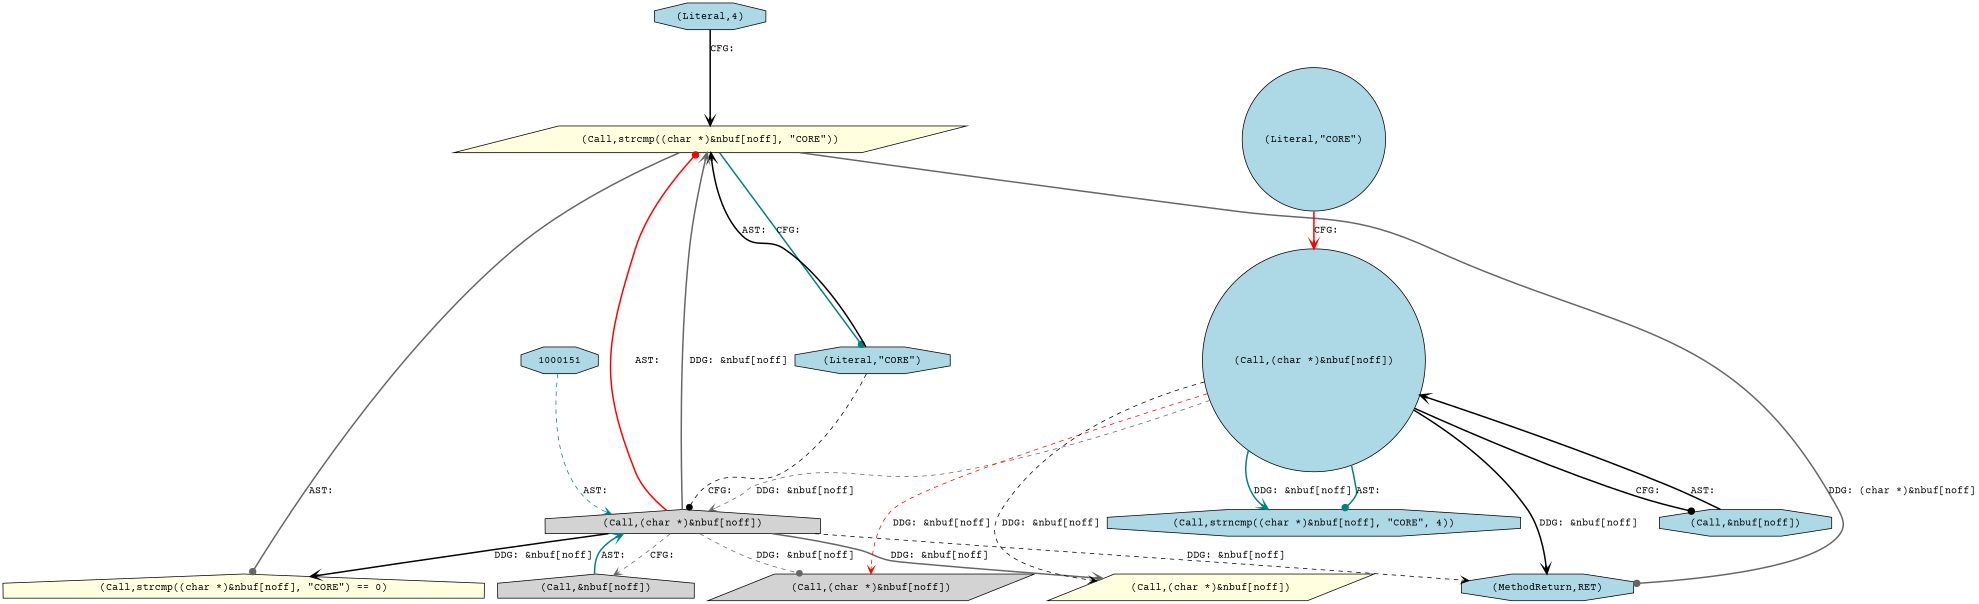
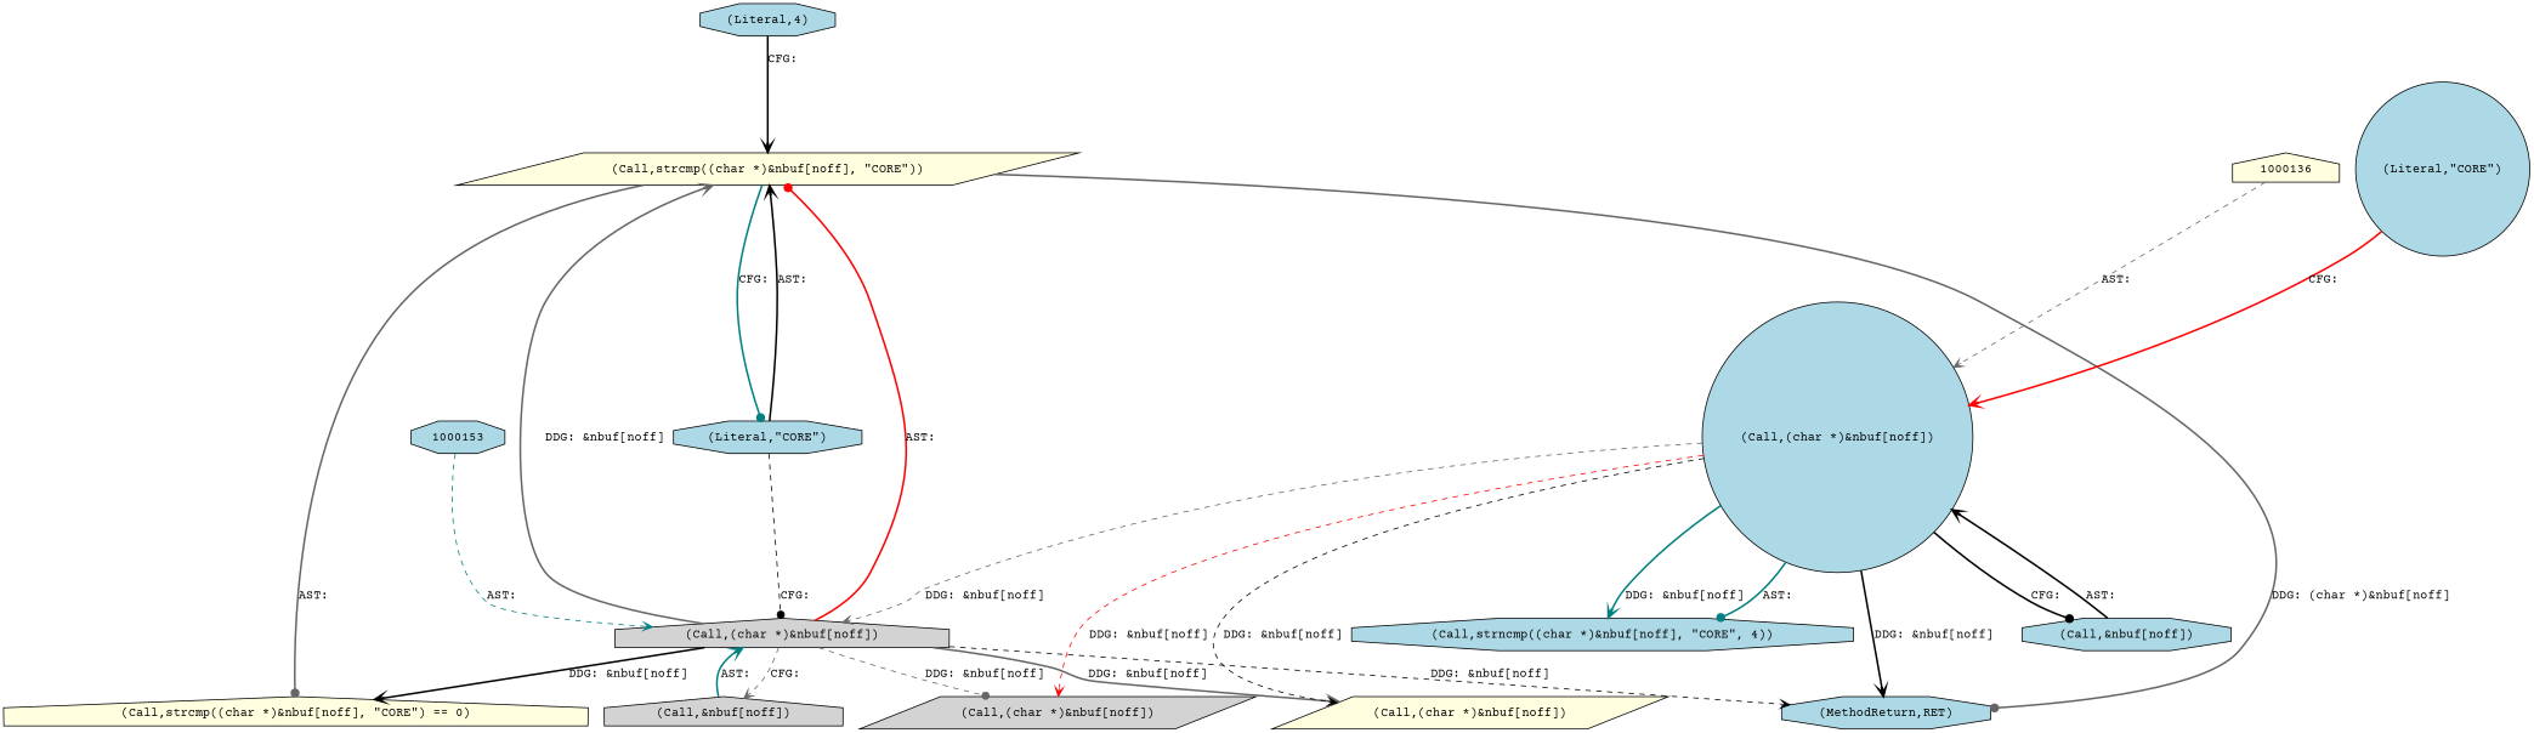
  digraph {
    fontname="Courier Prime"
    node [fillcolor=lightblue fontname="Courier Prime" shape=octagon style=filled]
    edge [arrowhead=vee color=black fontname="Courier Prime" style=bold]
    n1 [fillcolor=lightyellow label="(Call,strcmp((char *)&nbuf[noff], \"CORE\"))" shape=parallelogram]
    n2 [fillcolor=lightyellow label="(Call,strcmp((char *)&nbuf[noff], \"CORE\") == 0)" shape=house]
    n3 [label="(Literal,\"CORE\")"]
    n4 [label="(MethodReturn,RET)"]
    n5 [fillcolor=lightgrey label="(Call,(char *)&nbuf[noff])" shape=house]
    n6 [fillcolor=lightgrey label="(Call,&nbuf[noff])" shape=house]
    n7 [fillcolor=lightgrey label="(Call,(char *)&nbuf[noff])" shape=parallelogram]
    n8 [fillcolor=lightyellow label="(Call,(char *)&nbuf[noff])" shape=parallelogram]
    n9 [label="(Call,(char *)&nbuf[noff])" shape=circle]
    n10 [label="(Call,&nbuf[noff])"]
    n11 [label="(Call,strncmp((char *)&nbuf[noff], \"CORE\", 4))"]
    n12 [label="(Literal,4)"]
    n13 [label="(Literal,\"CORE\")" shape=circle]
-   1000151
+   1000151 [label=1000153]
+   1000136 [fillcolor=lightyellow shape=house]
    n1 -> n2 [arrowhead=dot color=gray40 label="AST: "]
    n1 -> n3 [arrowhead=dot color=teal label="CFG: "]
    n1 -> n4 [arrowhead=dot color=gray40 label="DDG: (char *)&nbuf[noff]"]
    n3 -> n1 [label="AST: "]
    n3 -> n5 [arrowhead=dot label="CFG: " style=dashed]
    n5 -> n1 [arrowhead=dot color=red label="AST: "]
    n5 -> n1 [color=gray40 label="DDG: &nbuf[noff]"]
    n5 -> n2 [label="DDG: &nbuf[noff]"]
    n5 -> n4 [label="DDG: &nbuf[noff]" style=dashed]
    n5 -> n6 [color=gray40 label="CFG: " style=dashed]
    n5 -> n7 [arrowhead=dot color=gray40 label="DDG: &nbuf[noff]" style=dashed]
    n5 -> n8 [color=gray40 label="DDG: &nbuf[noff]"]
    n6 -> n5 [color=teal label="AST: "]
    n9 -> n4 [label="DDG: &nbuf[noff]"]
    n9 -> n5 [color=gray40 label="DDG: &nbuf[noff]" style=dashed]
    n9 -> n7 [color=red label="DDG: &nbuf[noff]" style=dashed]
    n9 -> n8 [label="DDG: &nbuf[noff]" style=dashed]
    n9 -> n10 [arrowhead=dot label="CFG: "]
    n9 -> n11 [arrowhead=dot color=teal label="AST: "]
    n9 -> n11 [color=teal label="DDG: &nbuf[noff]"]
    n10 -> n9 [label="AST: "]
    n12 -> n1 [label="CFG: "]
    n13 -> n9 [color=red label="CFG: "]
    1000151 -> n5 [color=teal label="AST: " style=dashed]
+   1000136 -> n9 [color=gray40 label="AST: " style=dashed]
  }
